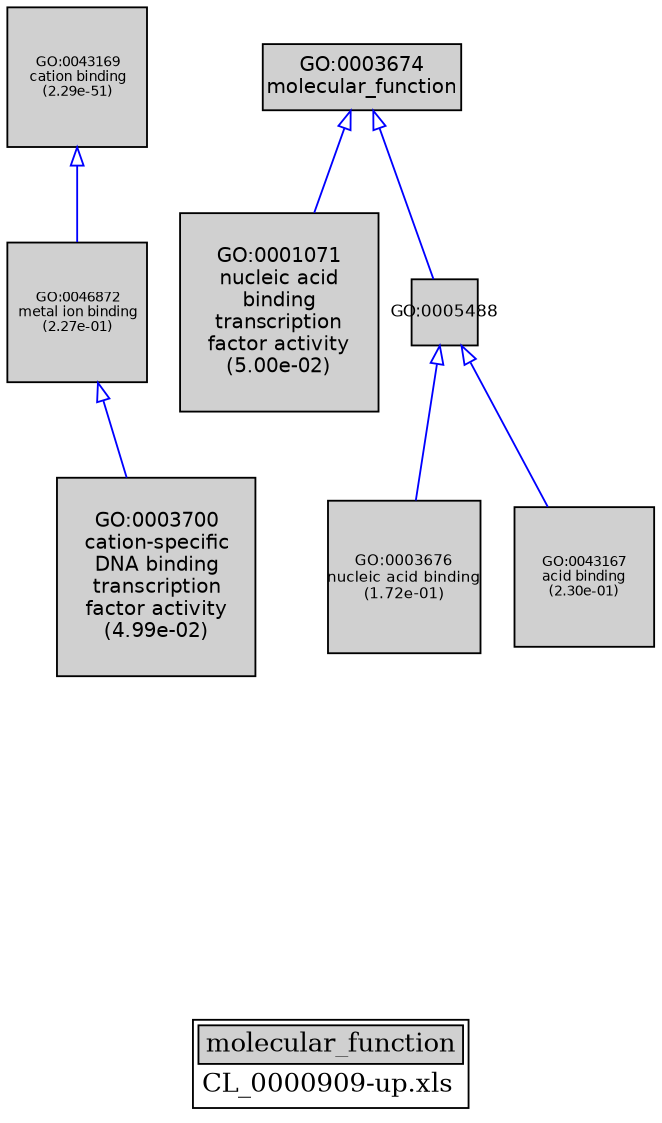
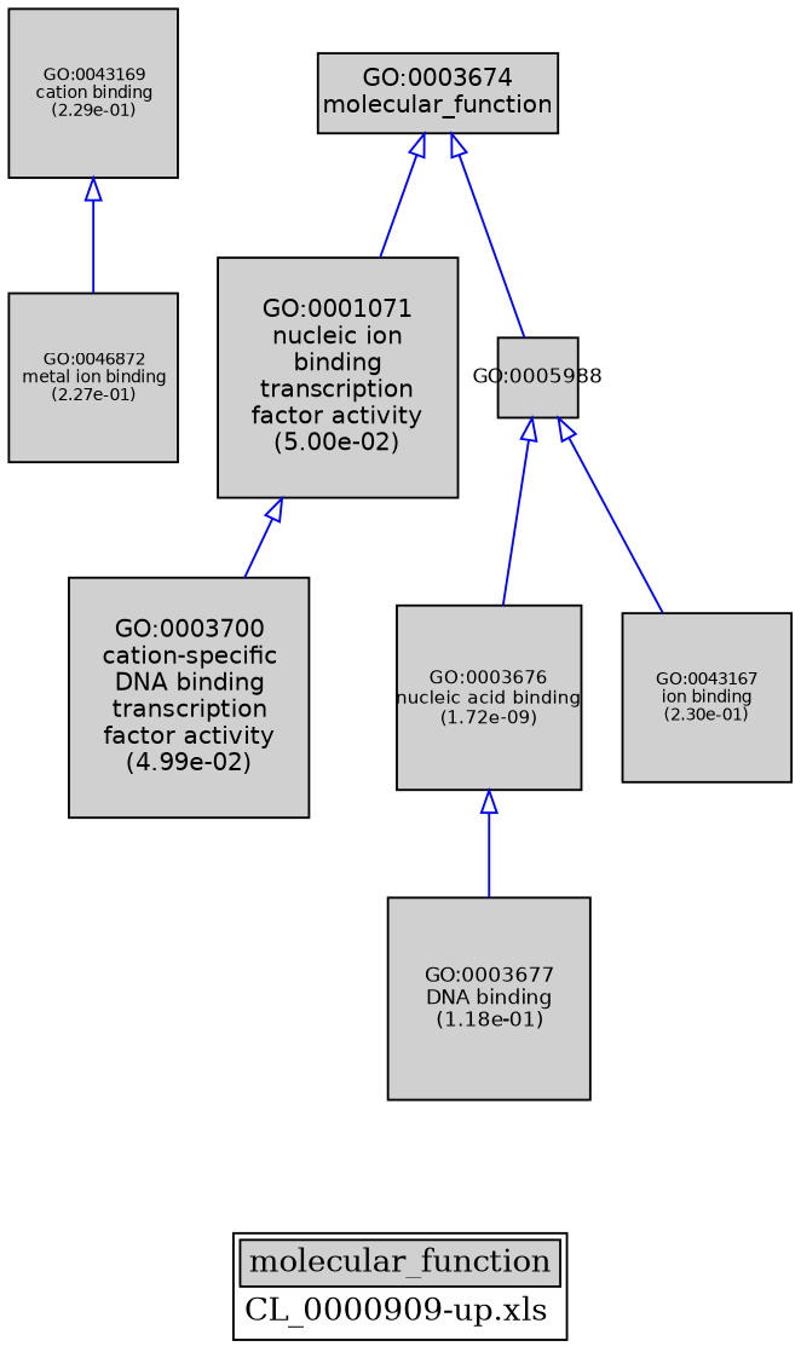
  digraph {
    bgcolor="#FFFFFF"
    label=<<TABLE COLOR="black" BGCOLOR="white"><TR><TD COLSPAN="2" BGCOLOR="#D0D0D0"><FONT COLOR="black">molecular_function</FONT></TD></TR><TR><TD BORDER="0">CL_0000909-up.xls</TD></TR></TABLE>>
    node [color=black fillcolor="#D0D0D0" fixedsize=true fontcolor=black fontname=Helvetica fontsize=10.8 shape=box style=filled]
    edge [arrowtail=empty color=blue dir=back weight=5.0]
-   n1 [fontsize=7.58747729912 height=1.05381629154 label=<<TABLE BORDER="0"><TR><TD>GO:0043169<BR/>cation binding<BR/>(2.29e-51)</TD></TR></TABLE>> width=1.05381629154]
+   n1 [fontsize=7.58747729912 height=1.05381629154 label=<<TABLE BORDER="0"><TR><TD>GO:0043169<BR/>cation binding<BR/>(2.29e-01)</TD></TR></TABLE>> width=1.05381629154]
    n2 [fontsize=7.61634133899 height=1.05782518597 label=<<TABLE BORDER="0"><TR><TD>GO:0046872<BR/>metal ion binding<BR/>(2.27e-01)</TD></TR></TABLE>> width=1.05782518597]
-   n3 [fontsize=10.7951194145 height=1.4993221409 label=<<TABLE BORDER="0"><TR><TD>GO:0001071<BR/>nucleic acid<BR/>binding<BR/>transcription<BR/>factor activity<BR/>(5.00e-02)</TD></TR></TABLE>> width=1.4993221409]
-   "GO:0005488" [fontsize=9 height=0.497679925512 width=0.497679925512]
+   n3 [fontsize=10.7951194145 height=1.4993221409 label=<<TABLE BORDER="0"><TR><TD>GO:0001071<BR/>nucleic ion<BR/>binding<BR/>transcription<BR/>factor activity<BR/>(5.00e-02)</TD></TR></TABLE>> width=1.4993221409]
+   "GO:0005488" [fontsize=9 height=0.497679925512 width=0.497679925512 label="GO:0005988"]
    n5 [label=<<TABLE BORDER="0"><TR><TD>GO:0003674<BR/>molecular_function</TD></TR></TABLE>> width=1.5]
    n6 [height=1.5 label=<<TABLE BORDER="0"><TR><TD>GO:0003700<BR/>cation-specific<BR/>DNA binding<BR/>transcription<BR/>factor activity<BR/>(4.99e-02)</TD></TR></TABLE>> width=1.5]
-   n7 [fontsize=8.28631169215 height=1.15087662391 label=<<TABLE BORDER="0"><TR><TD>GO:0003676<BR/>nucleic acid binding<BR/>(1.72e-01)</TD></TR></TABLE>> width=1.15087662391]
-   n9 [fontsize=7.57840723458 height=1.05255656036 label=<<TABLE BORDER="0"><TR><TD>GO:0043167<BR/>acid binding<BR/>(2.30e-01)</TD></TR></TABLE>> width=1.05255656036]
+   n7 [fontsize=8.28631169215 height=1.15087662391 label=<<TABLE BORDER="0"><TR><TD>GO:0003676<BR/>nucleic acid binding<BR/>(1.72e-09)</TD></TR></TABLE>> width=1.15087662391]
+   n8 [fontsize=9.13530012241 height=1.26879168367 label=<<TABLE BORDER="0"><TR><TD>GO:0003677<BR/>DNA binding<BR/>(1.18e-01)</TD></TR></TABLE>> width=1.26879168367]
+   n9 [fontsize=7.57840723458 height=1.05255656036 label=<<TABLE BORDER="0"><TR><TD>GO:0043167<BR/>ion binding<BR/>(2.30e-01)</TD></TR></TABLE>> width=1.05255656036]
    subgraph sub_1 {
      n1
      n2
      n3
      "GO:0005488"
      n5
      n6
      n7
+     n8
      n9
    }
    subgraph sub_2 {
      subgraph sub_3 {
        subgraph sub_4 {
        }
        subgraph sub_5 {
        }
      }
      subgraph sub_6 {
      }
      subgraph sub_7 {
        n1
        n2
        n3
        "GO:0005488"
        n5
        n6
        n7
+       n8
        n9
      }
    }
    n1 -> n2
-   n2 -> n6
+   n3 -> n6
    "GO:0005488" -> n7
    "GO:0005488" -> n9
    n5 -> n3
    n5 -> "GO:0005488"
+   n7 -> n8
  }
